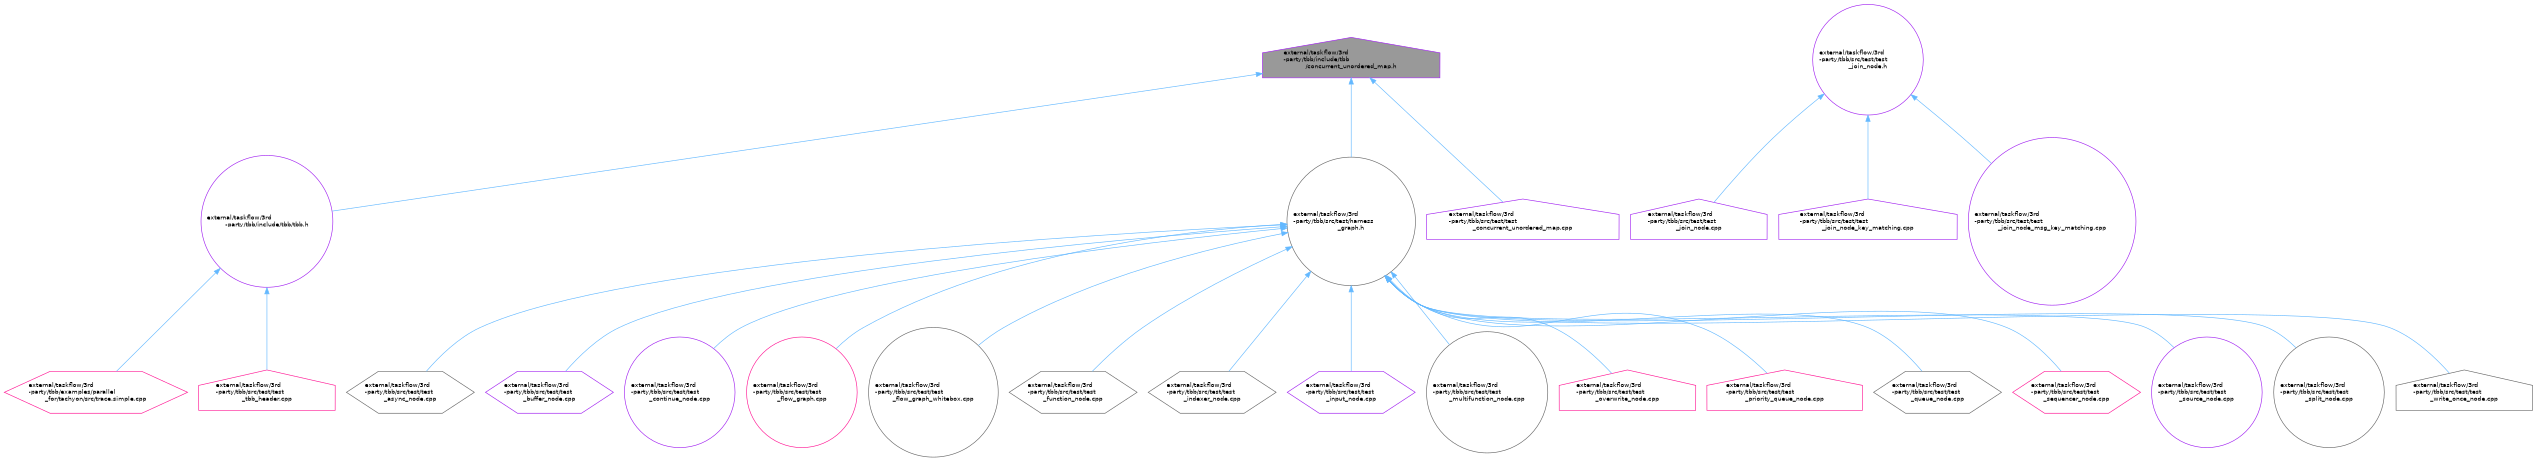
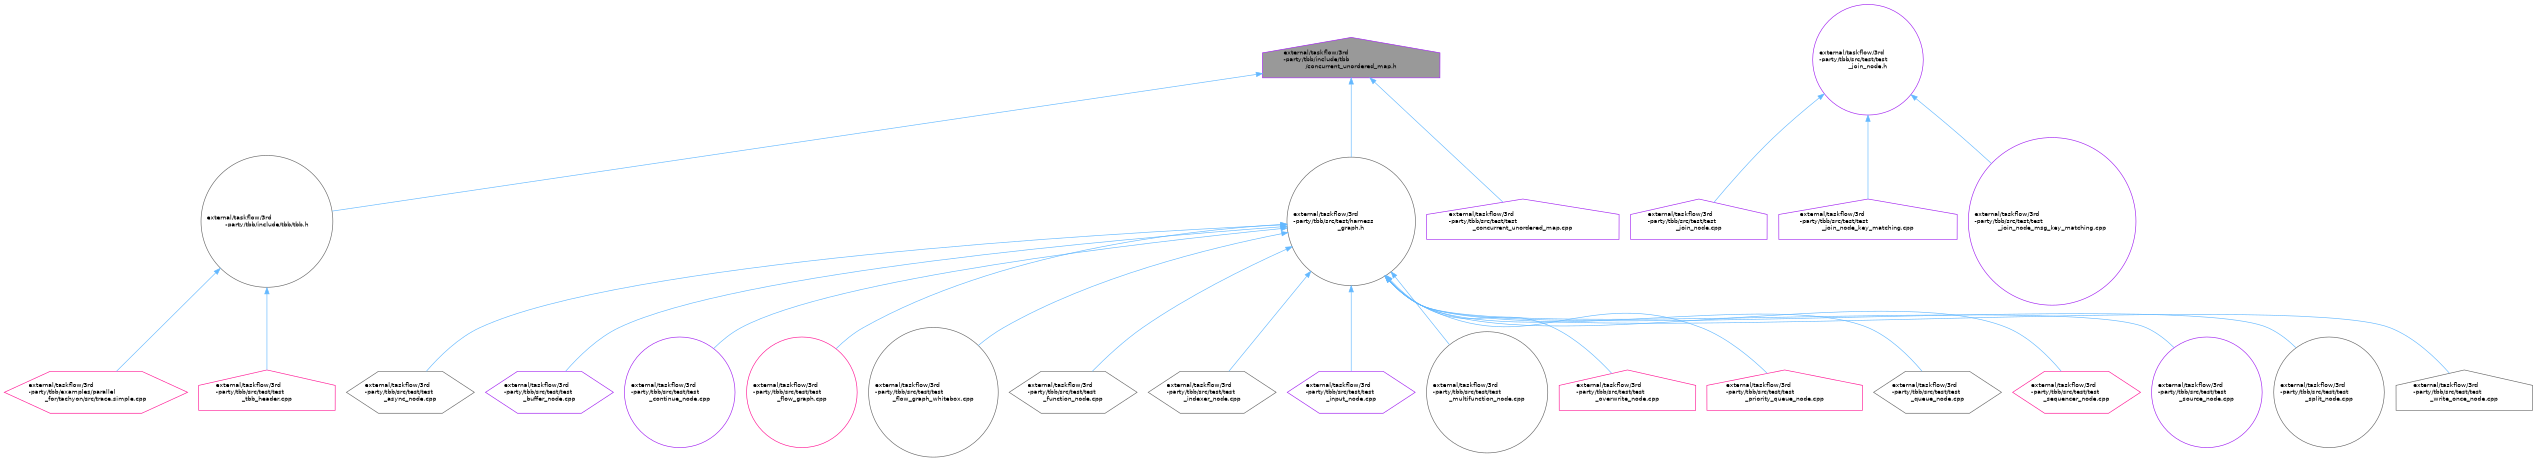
  digraph {
    node [color=purple fillcolor=white fontname=Helvetica fontsize=10 shape=circle style=filled]
    edge [color=steelblue1 dir=back fontname=Helvetica fontsize=10 labelfontname=Helvetica labelfontsize=10 style=solid]
    n1 [fillcolor=grey60 fontcolor=black height=0.2 label="external/taskflow/3rd\l-party/tbb/include/tbb\l/concurrent_unordered_map.h" shape=house width=0.4]
-   n2 [height=0.2 label="external/taskflow/3rd\l-party/tbb/include/tbb/tbb.h" width=0.4]
+   n2 [color=gray40 height=0.2 label="external/taskflow/3rd\l-party/tbb/include/tbb/tbb.h" width=0.4]
    n3 [color=gray40 height=0.2 label="external/taskflow/3rd\l-party/tbb/src/test/harness\l_graph.h" width=0.4]
    n4 [height=0.2 label="external/taskflow/3rd\l-party/tbb/src/test/test\l_concurrent_unordered_map.cpp" shape=house width=0.4]
    n5 [color=deeppink height=0.2 label="external/taskflow/3rd\l-party/tbb/examples/parallel\l_for/tachyon/src/trace.simple.cpp" shape=hexagon width=0.4]
    n6 [color=deeppink height=0.2 label="external/taskflow/3rd\l-party/tbb/src/test/test\l_tbb_header.cpp" shape=house width=0.4]
    n7 [color=gray40 height=0.2 label="external/taskflow/3rd\l-party/tbb/src/test/test\l_async_node.cpp" shape=hexagon width=0.4]
    n8 [height=0.2 label="external/taskflow/3rd\l-party/tbb/src/test/test\l_buffer_node.cpp" shape=hexagon width=0.4]
    n9 [height=0.2 label="external/taskflow/3rd\l-party/tbb/src/test/test\l_continue_node.cpp" width=0.4]
    n10 [color=deeppink height=0.2 label="external/taskflow/3rd\l-party/tbb/src/test/test\l_flow_graph.cpp" width=0.4]
    n11 [color=gray40 height=0.2 label="external/taskflow/3rd\l-party/tbb/src/test/test\l_flow_graph_whitebox.cpp" width=0.4]
    n12 [color=gray40 height=0.2 label="external/taskflow/3rd\l-party/tbb/src/test/test\l_function_node.cpp" shape=hexagon width=0.4]
    n13 [color=gray40 height=0.2 label="external/taskflow/3rd\l-party/tbb/src/test/test\l_indexer_node.cpp" shape=hexagon width=0.4]
    n14 [height=0.2 label="external/taskflow/3rd\l-party/tbb/src/test/test\l_input_node.cpp" shape=hexagon width=0.4]
    n15 [color=gray40 height=0.2 label="external/taskflow/3rd\l-party/tbb/src/test/test\l_multifunction_node.cpp" width=0.4]
    n16 [color=deeppink height=0.2 label="external/taskflow/3rd\l-party/tbb/src/test/test\l_overwrite_node.cpp" shape=house width=0.4]
    n17 [color=deeppink height=0.2 label="external/taskflow/3rd\l-party/tbb/src/test/test\l_priority_queue_node.cpp" shape=house width=0.4]
    n18 [color=gray40 height=0.2 label="external/taskflow/3rd\l-party/tbb/src/test/test\l_queue_node.cpp" shape=hexagon width=0.4]
    n19 [color=deeppink height=0.2 label="external/taskflow/3rd\l-party/tbb/src/test/test\l_sequencer_node.cpp" shape=hexagon width=0.4]
    n20 [height=0.2 label="external/taskflow/3rd\l-party/tbb/src/test/test\l_source_node.cpp" width=0.4]
    n21 [color=gray40 height=0.2 label="external/taskflow/3rd\l-party/tbb/src/test/test\l_split_node.cpp" width=0.4]
    n22 [color=gray40 height=0.2 label="external/taskflow/3rd\l-party/tbb/src/test/test\l_write_once_node.cpp" shape=house width=0.4]
    n23 [height=0.2 label="external/taskflow/3rd\l-party/tbb/src/test/test\l_join_node.h" width=0.4]
    n24 [height=0.2 label="external/taskflow/3rd\l-party/tbb/src/test/test\l_join_node.cpp" shape=house width=0.4]
    n25 [height=0.2 label="external/taskflow/3rd\l-party/tbb/src/test/test\l_join_node_key_matching.cpp" shape=house width=0.4]
    n26 [height=0.2 label="external/taskflow/3rd\l-party/tbb/src/test/test\l_join_node_msg_key_matching.cpp" width=0.4]
    n1 -> n2
    n1 -> n3
    n1 -> n4
    n2 -> n5
    n2 -> n6
    n3 -> n7
    n3 -> n8
    n3 -> n9
    n3 -> n10
    n3 -> n11
    n3 -> n12
    n3 -> n13
    n3 -> n14
    n3 -> n15
    n3 -> n16
    n3 -> n17
    n3 -> n18
    n3 -> n19
    n3 -> n20
    n3 -> n21
    n3 -> n22
    n23 -> n24
    n23 -> n25
    n23 -> n26
  }
